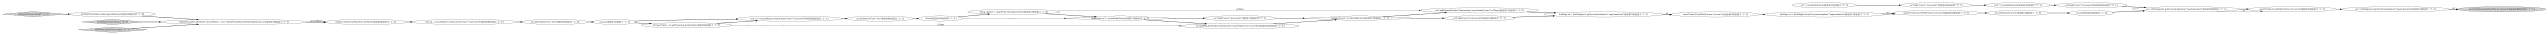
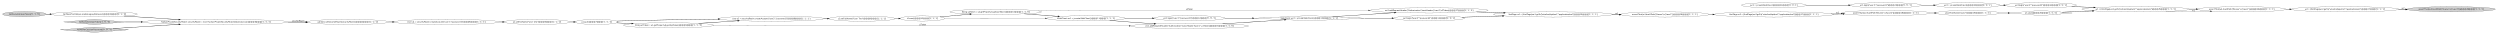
  digraph {
    fontname=Nunito
    rankdir=LR
    node [fillcolor=white fontname=Nunito shape=ellipse style=filled]
    edge [fontname=Nunito style=bold]
    n1 [label="j.jenkins.setSecurityRealm(securityRealm)@@@4@@@['1', '1', '1']"]
    n2 [label="User u1 = securityRealm.createAccount(\"user1\",\"password1\")@@@5@@@['1', '1', '1']"]
    n3 [label="u1.setFullName(\"User One\")@@@6@@@['1', '1', '1']"]
    n4 [label="wc1 = j.createWebClient()@@@21@@@['0', '0', '1']"]
    n5 [label="wc1.login(\"user1\",\"password1\")@@@22@@@['0', '0', '1']"]
    n6 [label="wc2 = j.createWebClient()@@@23@@@['0', '0', '1']"]
    n7 [label="wc1.login(\"user1\",\"password1\")@@@12@@@['0', '0', '1']"]
    n8 [label="WebClient wc2 = j.createWebClient()@@@13@@@['1', '1', '1']" shape=diamond]
    n9 [label="wc2.login(\"user2\",\"password2\")@@@14@@@['0', '0', '1']"]
    n10 [label="wc2.addRequestHeader(\"Authorization\",basicHeader(\"user2\",u2Token))@@@17@@@['1', '1', '0']"]
    n11 [label="XmlPage w1 = (XmlPage)wc1.goTo(\"whoAmI/api/xml\",\"application/xml\")@@@15@@@['1', '1', '1']"]
    n12 [label="assertThat(w1,hasXPath(\"//name\",is(\"user1\")))@@@16@@@['1', '1', '1']"]
    n13 [label="String u2Token = u2.getProperty().getApiToken()@@@13@@@['1', '1', '0']"]
-   n14 [label="WebClient wc1 = j.createWebClient()@@@11@@@['1', '1', '1']" shape=diamond]
+   n14 [label="WebClient wc1 = j.createWebClient()@@@11@@@['1', '1', '1']"]
    n15 [label="wc1.addRequestHeader(\"Authorization\",basicHeader(\"user1\",u1Token))@@@15@@@['1', '1', '0']"]
-   n16 [fillcolor=lightgray label="fullNameCollisionToken['0', '1', '0']" shape=diamond]
+   n16 [fillcolor=lightgray label="fullNameCollisionToken['0', '1', '0']"]
    n17 [label="ApiTokenTestHelper.enableLegacyBehavior()@@@3@@@['0', '1', '0']"]
    n18 [label="HudsonPrivateSecurityRealm securityRealm = new HudsonPrivateSecurityRealm(false,false,null)@@@3@@@['1', '1', '1']"]
    n19 [label="assertThat(w1,hasXPath(\"//name\",is(\"user1\")))@@@26@@@['1', '1', '1']"]
    n20 [label="w2 = (XmlPage)wc2.goTo(\"whoAmI/api/xml\",\"application/xml\")@@@27@@@['1', '1', '1']"]
    n21 [fillcolor=lightgray label="assertThat(w2,hasXPath(\"//name\",is(\"user2\")))@@@28@@@['1', '1', '1']"]
    n22 [label="wc2.login(\"user2\",\"password2\")@@@24@@@['0', '0', '1']"]
    n23 [label="u1.save()@@@7@@@['1', '1', '1']"]
    n24 [label="User u2 = securityRealm.createAccount(\"user2\",\"password2\")@@@8@@@['1', '1', '1']"]
    n25 [label="String u1Token = u1.getProperty().getApiToken()@@@9@@@['1', '1', '0']"]
    n26 [label="w1 = (XmlPage)wc1.goTo(\"whoAmI/api/xml\",\"application/xml\")@@@25@@@['1', '1', '1']"]
    n27 [label="XmlPage w2 = (XmlPage)wc2.goTo(\"whoAmI/api/xml\",\"application/xml\")@@@17@@@['1', '1', '1']"]
    n28 [label="assertThat(w2,hasXPath(\"//name\",is(\"user2\")))@@@18@@@['1', '1', '1']"]
    n29 [label="u2.setFullName(\"User Two\")@@@9@@@['1', '1', '1']"]
    n30 [label="u2.save()@@@10@@@['1', '1', '1']"]
-   n31 [label="u1.save()@@@20@@@['1', '1', '1']"]
+   n31 [label="u1.save()@@@20@@@['1', '1', '1']" shape=diamond]
    n32 [label="u1.setFullName(\"user2\")@@@19@@@['1', '1', '1']"]
    n33 [fillcolor=lightgray label="fullNameCollisionToken['1', '0', '0']" shape=diamond]
    n34 [fillcolor=lightgray label="fullNameCollisionPassword['0', '0', '1']" shape=diamond]
    n1 -> n2
    n2 -> n3
    n3 -> n23
    n4 -> n5
    n5 -> n6
    n6 -> n22
    n7 -> n8
    n8 -> n9
    n8 -> n10
    n9 -> n11
    n10 -> n11
    n11 -> n12 [label=w1 style=solid]
    n11 -> n12
    n12 -> n27
    n13 -> n10 [label=u2Token style=solid]
    n13 -> n14
    n14 -> n7
    n14 -> n15
    n15 -> n8
    n16 -> n17
    n17 -> n18
    n18 -> n1 [label=securityRealm style=solid]
    n18 -> n1
    n19 -> n20
    n20 -> n21 [label=w2 style=solid]
    n20 -> n21
    n22 -> n26
    n23 -> n24
    n23 -> n25
    n24 -> n29
    n25 -> n15 [label=u1Token style=solid]
    n25 -> n24
    n26 -> n19
    n26 -> n19 [label=w1 style=solid]
    n27 -> n28 [label=w2 style=solid]
    n27 -> n28
    n28 -> n32
    n29 -> n30
    n30 -> n13
    n30 -> n14 [style=solid]
    n31 -> n26
    n32 -> n31
    n33 -> n18
    n34 -> n18
  }
